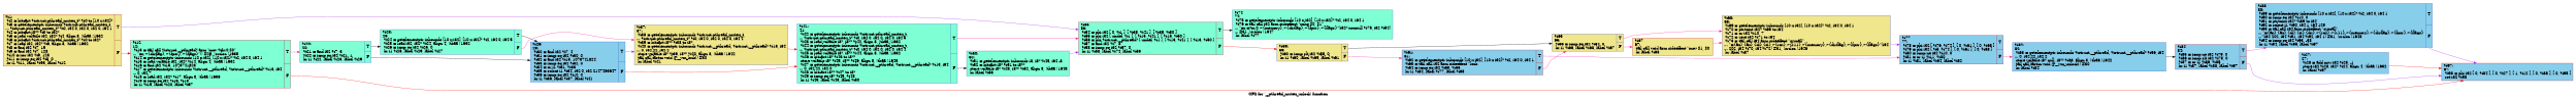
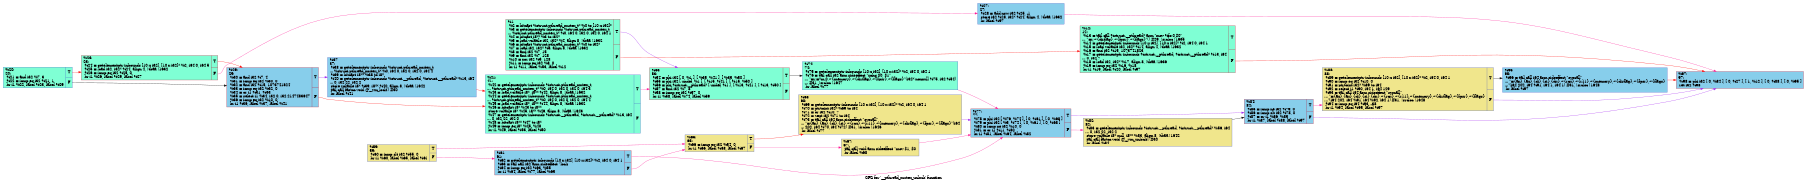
  digraph {
    label="CFG for '__pthread_mutex_unlock' function"
    rankdir=LR
    node [color="#3d50c3ff" fillcolor=skyblue shape=record style=filled]
    edge [color=deeppink tailport=s0]
-   n1 [color="#b70d28ff" fillcolor=khaki label="{%1:\l  %2 = bitcast %struct.pthread_mutex_t* %0 to [10 x i32]*\l  %3 = getelementptr inbounds %struct.pthread_mutex_t,\l... %struct.pthread_mutex_t* %0, i64 0, i32 0, i32 0, i64 1\l  %4 = bitcast i8** %3 to i32*\l  %5 = load volatile i32, i32* %4, align 8, !tbaa !1632\l  %6 = bitcast %struct.pthread_mutex_t* %0 to i32*\l  %7 = load i32, i32* %6, align 8, !tbaa !1632\l  %8 = and i32 %7, 15\l  %9 = and i32 %7, 128\l  %10 = xor i32 %9, 128\l  %11 = icmp eq i32 %8, 0\l  br i1 %11, label %53, label %12\l|{<s0>T|<s1>F}}"]
+   n1 [color="#b70d28ff" fillcolor=aquamarine label="{%1:\l  %2 = bitcast %struct.pthread_mutex_t* %0 to [10 x i32]*\l  %3 = getelementptr inbounds %struct.pthread_mutex_t,\l... %struct.pthread_mutex_t* %0, i64 0, i32 0, i32 0, i64 1\l  %4 = bitcast i8** %3 to i32*\l  %5 = load volatile i32, i32* %4, align 8, !tbaa !1632\l  %6 = bitcast %struct.pthread_mutex_t* %0 to i32*\l  %7 = load i32, i32* %6, align 8, !tbaa !1632\l  %8 = and i32 %7, 15\l  %9 = and i32 %7, 128\l  %10 = xor i32 %9, 128\l  %11 = icmp eq i32 %8, 0\l  br i1 %11, label %53, label %12\l|{<s0>T|<s1>F}}"]
    n2 [color="#b70d28ff" fillcolor=aquamarine label="{%53:\l53:                                               \l  %54 = phi i32 [ 0, %1 ], [ %35, %41 ], [ %35, %50 ]\l  %55 = phi i32 [ undef, %1 ], [ %15, %41 ], [ %15, %50 ]\l  %56 = phi %struct.__pthread* [ undef, %1 ], [ %13, %41 ], [ %13, %50 ]\l  %57 = and i32 %7, 8\l  %58 = icmp eq i32 %57, 0\l  br i1 %58, label %74, label %59\l|{<s0>T|<s1>F}}"]
    n3 [color="#b70d28ff" fillcolor=aquamarine label="{%12:\l12:                                               \l  %13 = tail call %struct.__pthread* asm \"mov %fs:0,$0\",\l... \"=r,~\{dirflag\},~\{fpsr\},~\{flags\}\"() #29, !srcloc !1635\l  %14 = getelementptr inbounds [10 x i32], [10 x i32]* %2, i64 0, i64 1\l  %15 = load volatile i32, i32* %14, align 4, !tbaa !1632\l  %16 = and i32 %15, 1073741823\l  %17 = getelementptr inbounds %struct.__pthread, %struct.__pthread* %13, i64\l... 0, i32 7\l  %18 = load i32, i32* %17, align 8, !tbaa !1636\l  %19 = icmp eq i32 %16, %18\l  br i1 %19, label %20, label %97\l|{<s0>T|<s1>F}}"]
    n4 [fillcolor=aquamarine label="{%74:\l74:                                               \l  %75 = getelementptr inbounds [10 x i32], [10 x i32]* %2, i64 0, i64 1\l  %76 = tail call i32 asm sideeffect \"xchg $0, $1\",\l... \"=r,=*m,0,~\{memory\},~\{dirflag\},~\{fpsr\},~\{flags\}\"(i32* nonnull %75, i32 %54)\l... #31, !srcloc !1647\l  br label %77\l}"]
    n5 [fillcolor=khaki label="{%59:\l59:                                               \l  %60 = icmp slt i32 %55, 0\l  br i1 %60, label %65, label %61\l|{<s0>T|<s1>F}}"]
    n6 [fillcolor=aquamarine label="{%20:\l20:                                               \l  %21 = and i32 %7, 3\l  %22 = icmp eq i32 %21, 1\l  br i1 %22, label %23, label %29\l|{<s0>T|<s1>F}}"]
    n7 [color="#b70d28ff" label="{%97:\l97:                                               \l  %98 = phi i32 [ 0, %84 ], [ 0, %27 ], [ 1, %12 ], [ 0, %88 ], [ 0, %95 ]\l  ret i32 %98\l}"]
    n8 [color="#b70d28ff" label="{%77:\l77:                                               \l  %78 = phi i32 [ %76, %74 ], [ 0, %61 ], [ 0, %68 ]\l  %79 = phi i32 [ %5, %74 ], [ 0, %61 ], [ 0, %68 ]\l  %80 = icmp ne i32 %10, 0\l  %81 = or i1 %11, %80\l  br i1 %81, label %64, label %82\l|{<s0>T|<s1>F}}"]
    n9 [fillcolor=khaki label="{%65:\l65:                                               \l  %66 = icmp eq i32 %54, 0\l  br i1 %66, label %68, label %67\l|{<s0>T|<s1>F}}"]
    n10 [color="#b70d28ff" label="{%61:\l61:                                               \l  %62 = getelementptr inbounds [10 x i32], [10 x i32]* %2, i64 0, i64 1\l  %63 = tail call i32 asm sideeffect \"lock \l  %64 = icmp eq i32 %63, %55\l  br i1 %64, label %77, label %65\l|{<s0>T|<s1>F}}"]
-   n11 [fillcolor=aquamarine label="{%23:\l23:                                               \l  %24 = getelementptr inbounds [10 x i32], [10 x i32]* %2, i64 0, i64 5\l  %25 = load i32, i32* %24, align 4, !tbaa !1632\l  %26 = icmp eq i32 %25, 0\l  br i1 %26, label %29, label %27\l|{<s0>T|<s1>F}}"]
-   n12 [label="{%29:\l29:                                               \l  %30 = and i32 %7, 4\l  %31 = icmp eq i32 %30, 0\l  %32 = and i32 %15, 1073741824\l  %33 = icmp eq i32 %32, 0\l  %34 = or i1 %31, %33\l  %35 = select i1 %34, i32 0, i32 2147483647\l  %36 = icmp eq i32 %10, 0\l  br i1 %36, label %37, label %41\l|{<s0>T|<s1>F}}"]
+   n11 [color="#b70d28ff" fillcolor=aquamarine label="{%23:\l23:                                               \l  %24 = getelementptr inbounds [10 x i32], [10 x i32]* %2, i64 0, i64 5\l  %25 = load i32, i32* %24, align 4, !tbaa !1632\l  %26 = icmp eq i32 %25, 0\l  br i1 %26, label %29, label %27\l|{<s0>T|<s1>F}}"]
+   n12 [color="#b70d28ff" label="{%29:\l29:                                               \l  %30 = and i32 %7, 4\l  %31 = icmp eq i32 %30, 0\l  %32 = and i32 %15, 1073741824\l  %33 = icmp eq i32 %32, 0\l  %34 = or i1 %31, %33\l  %35 = select i1 %34, i32 0, i32 2147483647\l  %36 = icmp eq i32 %10, 0\l  br i1 %36, label %37, label %41\l|{<s0>T|<s1>F}}"]
    n13 [label="{%27:\l27:                                               \l  %28 = add nsw i32 %25, -1\l  store i32 %28, i32* %24, align 4, !tbaa !1632\l  br label %97\l}"]
-   n14 [fillcolor=khaki label="{%37:\l37:                                               \l  %38 = getelementptr inbounds %struct.pthread_mutex_t,\l... %struct.pthread_mutex_t* %0, i64 0, i32 0, i32 0, i64 4\l  %39 = bitcast i8** %38 to i8*\l  %40 = getelementptr inbounds %struct.__pthread, %struct.__pthread* %13, i64\l... 0, i32 22, i32 2\l  store volatile i8* %39, i8** %40, align 8, !tbaa !1642\l  tail call fastcc void @__vm_lock() #30\l  br label %41\l}"]
-   n15 [fillcolor=aquamarine label="{%41:\l41:                                               \l  %42 = getelementptr inbounds %struct.pthread_mutex_t,\l... %struct.pthread_mutex_t* %0, i64 0, i32 0, i32 0, i64 3\l  %43 = load volatile i8*, i8** %42, align 8, !tbaa !1632\l  %44 = getelementptr inbounds %struct.pthread_mutex_t,\l... %struct.pthread_mutex_t* %0, i64 0, i32 0, i32 0, i64 4\l  %45 = load volatile i8*, i8** %44, align 8, !tbaa !1632\l  %46 = bitcast i8* %43 to i8**\l  store volatile i8* %45, i8** %46, align 8, !tbaa !1643\l  %47 = getelementptr inbounds %struct.__pthread, %struct.__pthread* %13, i64\l... 0, i32 22, i32 0\l  %48 = bitcast i8** %47 to i8*\l  %49 = icmp eq i8* %45, %48\l  br i1 %49, label %43, label %50\l|{<s0>T|<s1>F}}"]
-   n16 [fillcolor=aquamarine label="{%50:\l50:                                               \l  %51 = getelementptr inbounds i8, i8* %45, i64 -8\l  %52 = bitcast i8* %51 to i8**\l  store volatile i8* %43, i8** %52, align 8, !tbaa !1643\l  br label %53\l}"]
+   n14 [label="{%37:\l37:                                               \l  %38 = getelementptr inbounds %struct.pthread_mutex_t,\l... %struct.pthread_mutex_t* %0, i64 0, i32 0, i32 0, i64 4\l  %39 = bitcast i8** %38 to i8*\l  %40 = getelementptr inbounds %struct.__pthread, %struct.__pthread* %13, i64\l... 0, i32 22, i32 2\l  store volatile i8* %39, i8** %40, align 8, !tbaa !1642\l  tail call fastcc void @__vm_lock() #30\l  br label %41\l}"]
+   n15 [fillcolor=aquamarine label="{%41:\l41:                                               \l  %42 = getelementptr inbounds %struct.pthread_mutex_t,\l... %struct.pthread_mutex_t* %0, i64 0, i32 0, i32 0, i64 3\l  %43 = load volatile i8*, i8** %42, align 8, !tbaa !1632\l  %44 = getelementptr inbounds %struct.pthread_mutex_t,\l... %struct.pthread_mutex_t* %0, i64 0, i32 0, i32 0, i64 4\l  %45 = load volatile i8*, i8** %44, align 8, !tbaa !1632\l  %46 = bitcast i8* %43 to i8**\l  store volatile i8* %45, i8** %46, align 8, !tbaa !1643\l  %47 = getelementptr inbounds %struct.__pthread, %struct.__pthread* %13, i64\l... 0, i32 22, i32 0\l  %48 = bitcast i8** %47 to i8*\l  %49 = icmp eq i8* %45, %48\l  br i1 %49, label %53, label %50\l|{<s0>T|<s1>F}}"]
    n17 [color="#b70d28ff" label="{%84:\l84:                                               \l  %85 = icmp ne i32 %79, 0\l  %86 = icmp slt i32 %78, 0\l  %87 = or i1 %86, %85\l  br i1 %87, label %88, label %97\l|{<s0>T|<s1>F}}"]
-   n18 [label="{%82:\l82:                                               \l  %83 = getelementptr inbounds %struct.__pthread, %struct.__pthread* %56, i64\l... 0, i32 22, i32 2\l  store volatile i8* null, i8** %83, align 8, !tbaa !1642\l  tail call fastcc void @__vm_unlock() #30\l  br label %84\l}"]
-   n19 [fillcolor=khaki label="{%68:\l68:                                               \l  %69 = getelementptr inbounds [10 x i32], [10 x i32]* %2, i64 0, i64 1\l  %70 = ptrtoint i32* %69 to i64\l  %71 = or i32 %10, 7\l  %72 = zext i32 %71 to i64\l  %73 = tail call i64 asm sideeffect \"syscall\",\l... \"=\{ax\},\{ax\},\{di\},\{si\},~\{rcx\},~\{r11\},~\{memory\},~\{dirflag\},~\{fpsr\},~\{flags\}\"(i64\l... 202, i64 %70, i64 %72) #31, !srcloc !1646\l  br label %87\l}"]
-   n20 [color="#b70d28ff" fillcolor=khaki label="{%67:\l67:                                               \l  tail call void asm sideeffect \"mov $1, $0 \l  br label %68\l}"]
-   n21 [label="{%88:\l88:                                               \l  %89 = getelementptr inbounds [10 x i32], [10 x i32]* %2, i64 0, i64 1\l  %90 = icmp eq i32 %10, 0\l  %91 = ptrtoint i32* %89 to i64\l  %92 = select i1 %90, i64 1, i64 129\l  %93 = tail call i64 asm sideeffect \"syscall\",\l... \"=\{ax\},\{ax\},\{di\},\{si\},\{dx\},~\{rcx\},~\{r11\},~\{memory\},~\{dirflag\},~\{fpsr\},~\{flags\}\l...\"(i64 202, i64 %91, i64 %92, i64 1) #31, !srcloc !1648\l  %94 = icmp eq i64 %93, -38\l  br i1 %94, label %95, label %97\l|{<s0>T|<s1>F}}"]
+   n18 [fillcolor=khaki label="{%82:\l82:                                               \l  %83 = getelementptr inbounds %struct.__pthread, %struct.__pthread* %56, i64\l... 0, i32 22, i32 2\l  store volatile i8* null, i8** %83, align 8, !tbaa !1642\l  tail call fastcc void @__vm_unlock() #30\l  br label %84\l}"]
+   n19 [fillcolor=khaki label="{%68:\l68:                                               \l  %69 = getelementptr inbounds [10 x i32], [10 x i32]* %2, i64 0, i64 1\l  %70 = ptrtoint i32* %69 to i64\l  %71 = or i32 %10, 7\l  %72 = zext i32 %71 to i64\l  %73 = tail call i64 asm sideeffect \"syscall\",\l... \"=\{ax\},\{ax\},\{di\},\{si\},~\{rcx\},~\{r11\},~\{memory\},~\{dirflag\},~\{fpsr\},~\{flags\}\"(i64\l... 202, i64 %70, i64 %72) #31, !srcloc !1646\l  br label %77\l}"]
+   n20 [fillcolor=khaki label="{%67:\l67:                                               \l  tail call void asm sideeffect \"mov $1, $0 \l  br label %68\l}"]
+   n21 [fillcolor=khaki label="{%88:\l88:                                               \l  %89 = getelementptr inbounds [10 x i32], [10 x i32]* %2, i64 0, i64 1\l  %90 = icmp eq i32 %10, 0\l  %91 = ptrtoint i32* %89 to i64\l  %92 = select i1 %90, i64 1, i64 129\l  %93 = tail call i64 asm sideeffect \"syscall\",\l... \"=\{ax\},\{ax\},\{di\},\{si\},\{dx\},~\{rcx\},~\{r11\},~\{memory\},~\{dirflag\},~\{fpsr\},~\{flags\}\l...\"(i64 202, i64 %91, i64 %92, i64 1) #31, !srcloc !1648\l  %94 = icmp eq i64 %93, -38\l  br i1 %94, label %95, label %97\l|{<s0>T|<s1>F}}"]
+   n22 [label="{%95:\l95:                                               \l  %96 = tail call i64 asm sideeffect \"syscall\",\l... \"=\{ax\},\{ax\},\{di\},\{si\},\{dx\},~\{rcx\},~\{r11\},~\{memory\},~\{dirflag\},~\{fpsr\},~\{flags\}\l...\"(i64 202, i64 %91, i64 1, i64 1) #31, !srcloc !1648\l  br label %97\l}"]
    n1 -> n2 [color=purple]
    n1 -> n3 [color=red tailport=s1]
    n2 -> n4 [color=black]
-   n2 -> n5 [color=red tailport=s1]
-   n3 -> n6
    n3 -> n7 [color=red tailport=s1]
-   n5 -> n9 [color=black]
+   n4 -> n8
+   n5 -> n9
    n5 -> n10 [tailport=s1]
-   n6 -> n11 [color=black]
+   n6 -> n11 [color=red]
    n6 -> n12 [color=black tailport=s1]
+   n8 -> n17 [color=purple]
    n8 -> n18 [tailport=s1]
-   n9 -> n19
+   n9 -> n19 [color=red]
    n9 -> n20 [tailport=s1]
    n10 -> n8
    n10 -> n9 [tailport=s1]
-   n11 -> n12 [color=black]
-   n11 -> n14 [tailport=s1]
+   n11 -> n12 [color=red]
+   n11 -> n13 [tailport=s1]
    n12 -> n14 [color=purple]
    n12 -> n15 [color=red tailport=s1]
-   n13 -> n7 [color=red]
+   n13 -> n7
    n14 -> n15 [color=red]
    n15 -> n2
-   n15 -> n16 [color=black tailport=s1]
-   n16 -> n2 [color=purple]
    n17 -> n7 [color=purple tailport=s1]
    n17 -> n21
    n18 -> n17 [color=black]
    n19 -> n8 [color=purple]
-   n20 -> n19
+   n20 -> n8
    n21 -> n7 [color=purple tailport=s1]
+   n21 -> n22 [color=black]
+   n22 -> n7 [color=red]
  }
